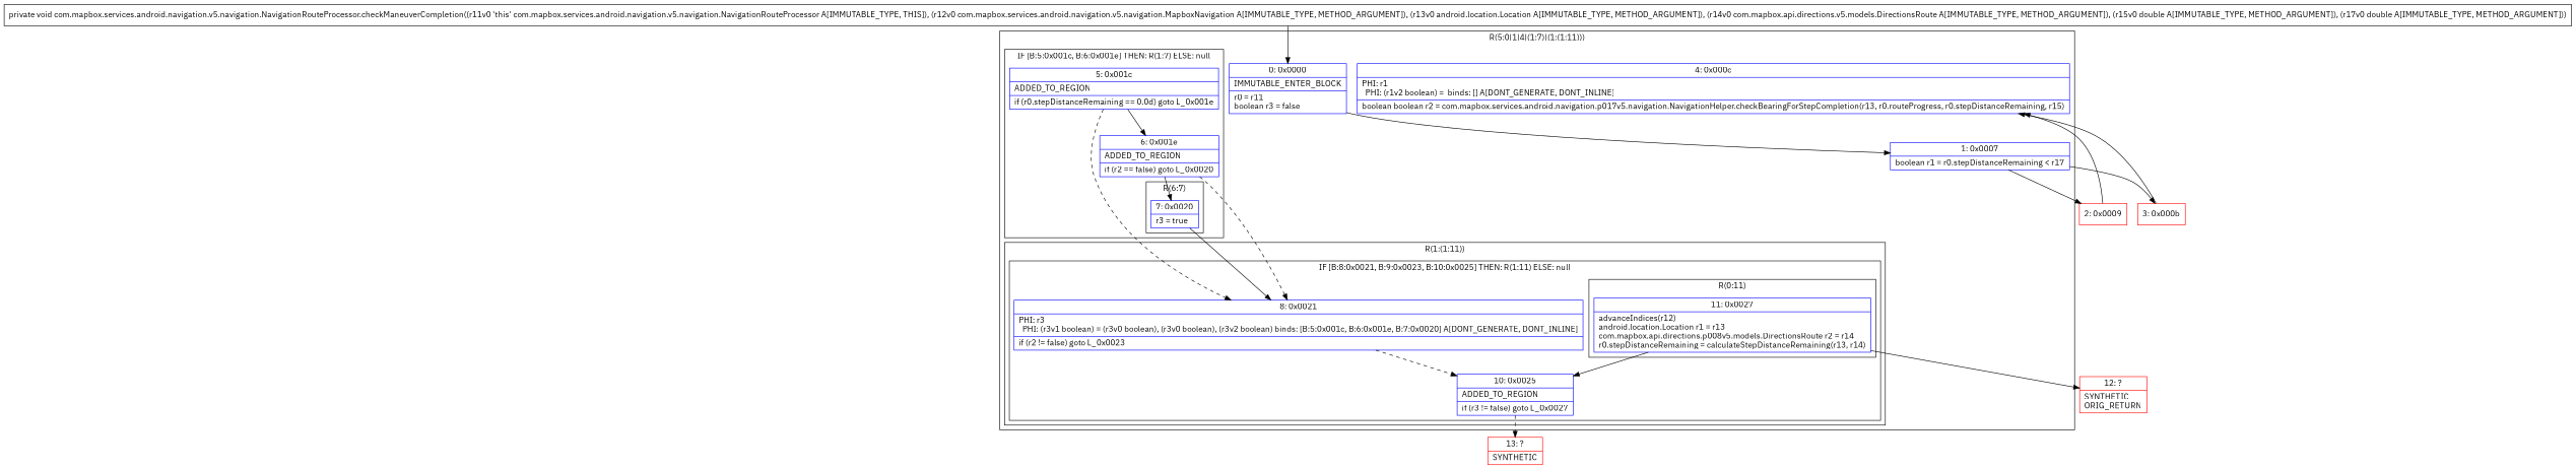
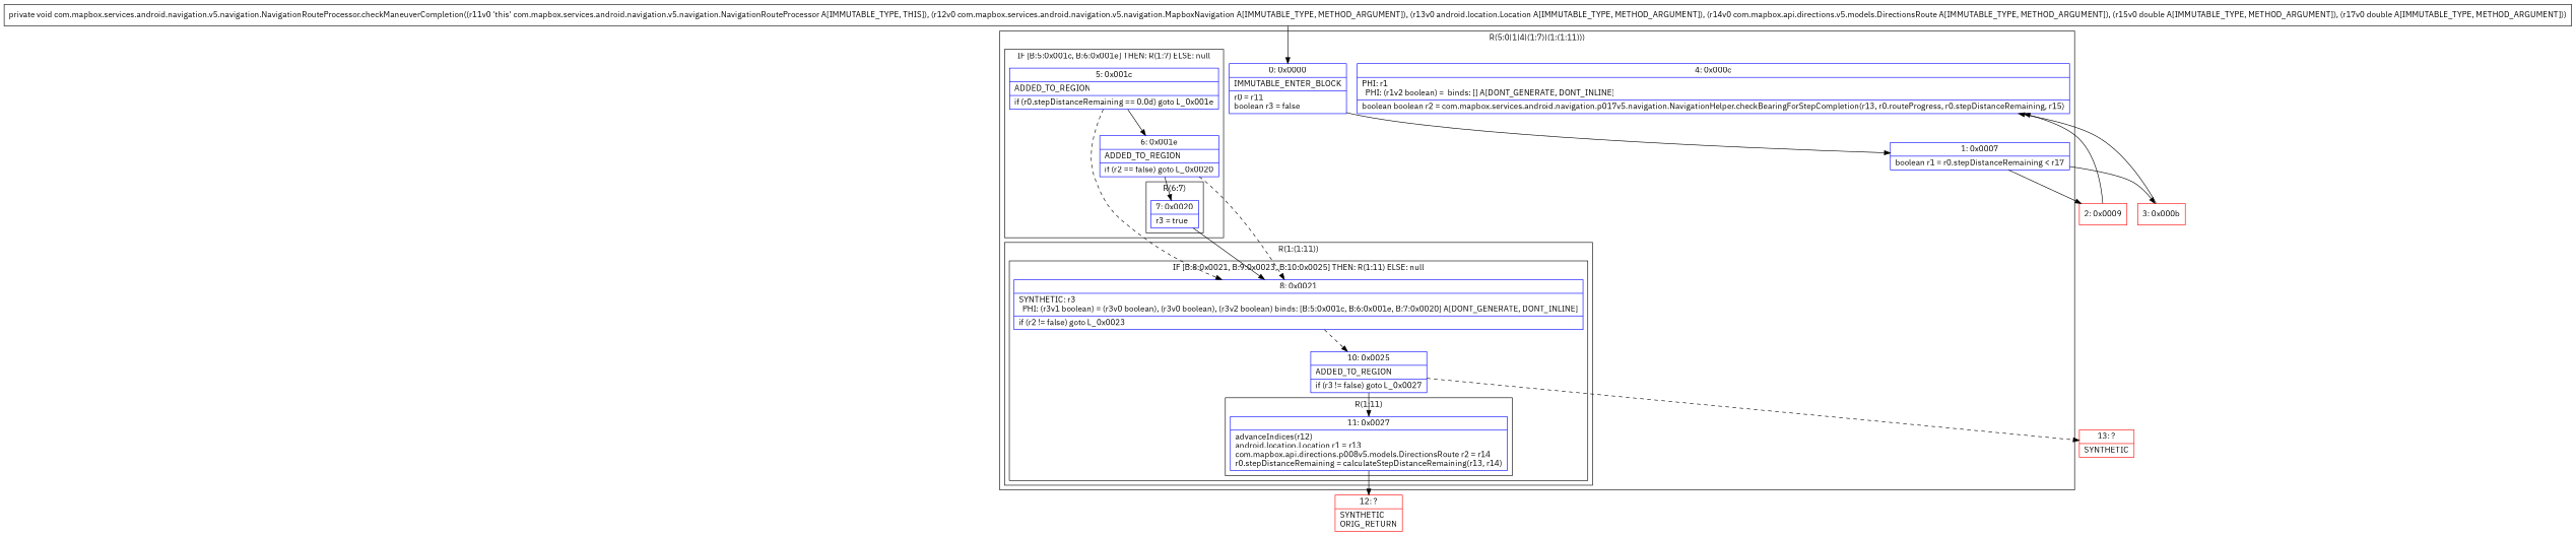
  digraph {
    fontname="IBM Plex Sans"
    node [color=blue fontname="IBM Plex Sans" shape=record]
    edge [fontname="IBM Plex Sans"]
    n1 [label="{7\:\ 0x0020|r3 = true\l}"]
    n2 [label="{5\:\ 0x001c|ADDED_TO_REGION\l|if (r0.stepDistanceRemaining == 0.0d) goto L_0x001e\l}"]
    n3 [label="{6\:\ 0x001e|ADDED_TO_REGION\l|if (r2 == false) goto L_0x0020\l}"]
    n4 [label="{11\:\ 0x0027|advanceIndices(r12)\landroid.location.Location r1 = r13\lcom.mapbox.api.directions.p008v5.models.DirectionsRoute r2 = r14\lr0.stepDistanceRemaining = calculateStepDistanceRemaining(r13, r14)\l}"]
-   n5 [label="{8\:\ 0x0021|PHI: r3 \l  PHI: (r3v1 boolean) = (r3v0 boolean), (r3v0 boolean), (r3v2 boolean) binds: [B:5:0x001c, B:6:0x001e, B:7:0x0020] A[DONT_GENERATE, DONT_INLINE]\l|if (r2 != false) goto L_0x0023\l}"]
+   n5 [label="{8\:\ 0x0021|SYNTHETIC: r3 \l  PHI: (r3v1 boolean) = (r3v0 boolean), (r3v0 boolean), (r3v2 boolean) binds: [B:5:0x001c, B:6:0x001e, B:7:0x0020] A[DONT_GENERATE, DONT_INLINE]\l|if (r2 != false) goto L_0x0023\l}"]
    n6 [label="{10\:\ 0x0025|ADDED_TO_REGION\l|if (r3 != false) goto L_0x0027\l}"]
    n7 [label="{0\:\ 0x0000|IMMUTABLE_ENTER_BLOCK\l|r0 = r11\lboolean r3 = false\l}"]
    n8 [label="{1\:\ 0x0007|boolean r1 = r0.stepDistanceRemaining \< r17\l}"]
    n9 [label="{4\:\ 0x000c|PHI: r1 \l  PHI: (r1v2 boolean) =  binds: [] A[DONT_GENERATE, DONT_INLINE]\l|boolean boolean r2 = com.mapbox.services.android.navigation.p017v5.navigation.NavigationHelper.checkBearingForStepCompletion(r13, r0.routeProgress, r0.stepDistanceRemaining, r15)\l}"]
    n10 [color=red label="{12\:\ ?|SYNTHETIC\lORIG_RETURN\l}"]
    n11 [color=red label="{13\:\ ?|SYNTHETIC\l}"]
    n12 [color=red label="{2\:\ 0x0009}"]
    n13 [color=red label="{3\:\ 0x000b}"]
    n14 [label="{private void com.mapbox.services.android.navigation.v5.navigation.NavigationRouteProcessor.checkManeuverCompletion((r11v0 'this' com.mapbox.services.android.navigation.v5.navigation.NavigationRouteProcessor A[IMMUTABLE_TYPE, THIS]), (r12v0 com.mapbox.services.android.navigation.v5.navigation.MapboxNavigation A[IMMUTABLE_TYPE, METHOD_ARGUMENT]), (r13v0 android.location.Location A[IMMUTABLE_TYPE, METHOD_ARGUMENT]), (r14v0 com.mapbox.api.directions.v5.models.DirectionsRoute A[IMMUTABLE_TYPE, METHOD_ARGUMENT]), (r15v0 double A[IMMUTABLE_TYPE, METHOD_ARGUMENT]), (r17v0 double A[IMMUTABLE_TYPE, METHOD_ARGUMENT])) }" color=""]
    subgraph cluster_1 {
      label="R(5:0|1|4|(1:7)|(1:(1:11)))"
      n7
      n8
      n9
      subgraph cluster_2 {
        label="IF [B:5:0x001c, B:6:0x001e] THEN: R(1:7) ELSE: null"
        n2
        n3
        subgraph cluster_3 {
          label="R(6:7)"
          n1
        }
      }
      subgraph cluster_4 {
        label="R(1:(1:11))"
        subgraph cluster_5 {
          label="IF [B:8:0x0021, B:9:0x0023, B:10:0x0025] THEN: R(1:11) ELSE: null"
          n5
          n6
          subgraph cluster_6 {
-           label="R(0:11)"
+           label="R(1:11)"
            n4
          }
        }
      }
    }
    n1 -> n5
    n2 -> n3
    n2 -> n5 [style=dashed]
    n3 -> n1
    n3 -> n5 [style=dashed]
    n4 -> n10
    n5 -> n6 [style=dashed]
-   n4 -> n6
+   n6 -> n4
    n6 -> n11 [style=dashed]
    n7 -> n8
    n8 -> n12
    n8 -> n13
    n12 -> n9
    n13 -> n9
    n14 -> n7
  }
